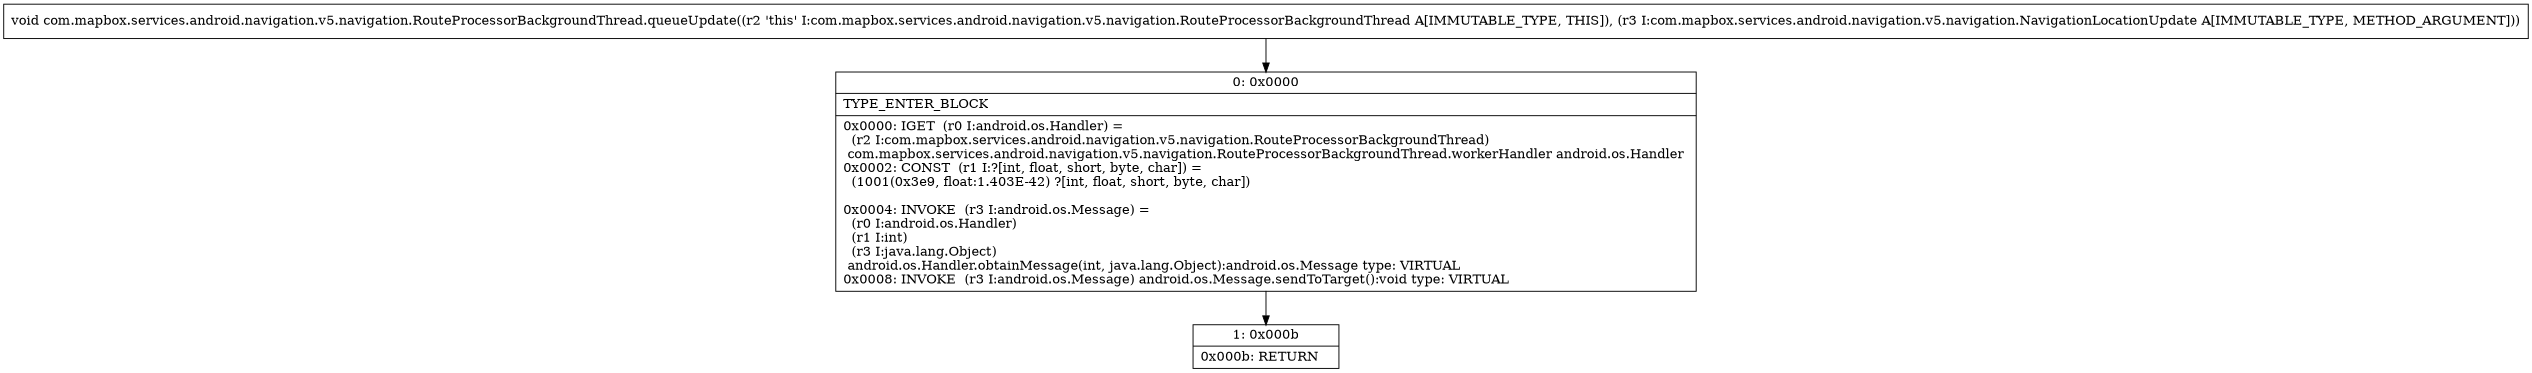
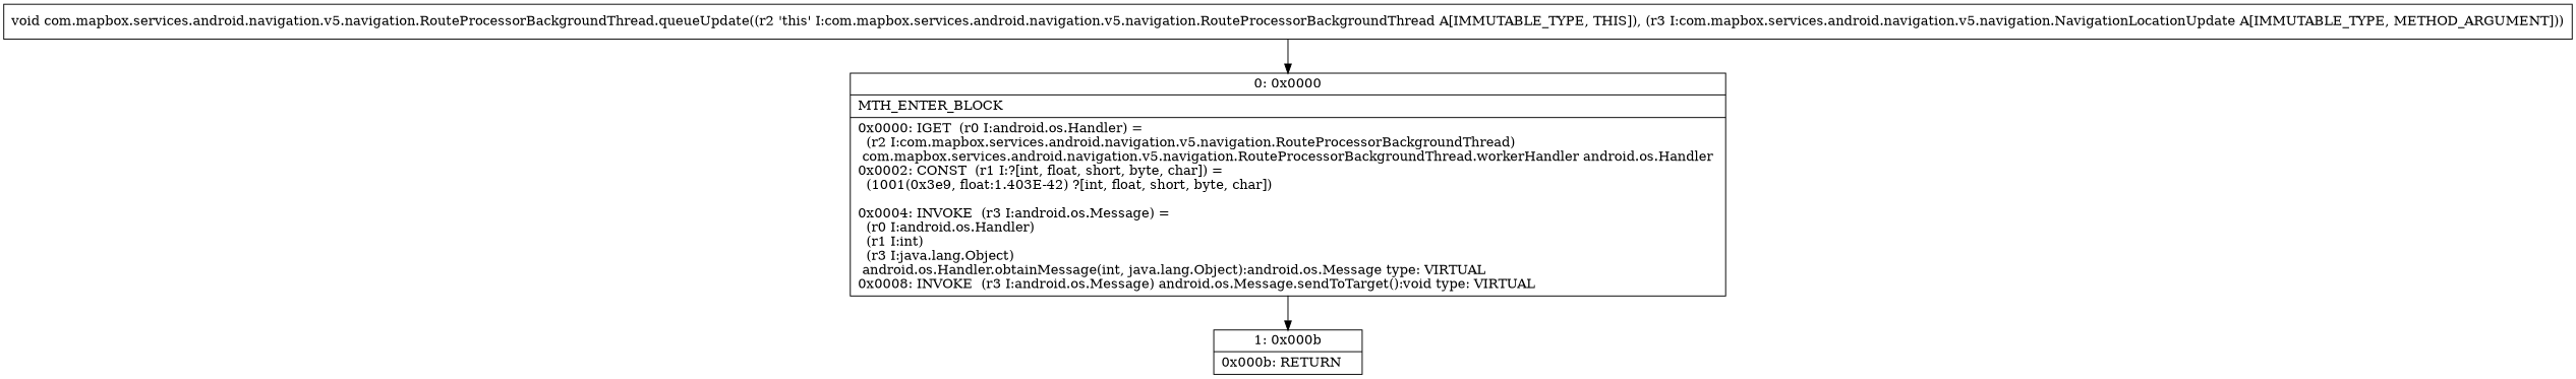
  digraph {
    node [shape=record]
-   n1 [label="{0\:\ 0x0000|TYPE_ENTER_BLOCK\l|0x0000: IGET  (r0 I:android.os.Handler) = \l  (r2 I:com.mapbox.services.android.navigation.v5.navigation.RouteProcessorBackgroundThread)\l com.mapbox.services.android.navigation.v5.navigation.RouteProcessorBackgroundThread.workerHandler android.os.Handler \l0x0002: CONST  (r1 I:?[int, float, short, byte, char]) = \l  (1001(0x3e9, float:1.403E\-42) ?[int, float, short, byte, char])\l \l0x0004: INVOKE  (r3 I:android.os.Message) = \l  (r0 I:android.os.Handler)\l  (r1 I:int)\l  (r3 I:java.lang.Object)\l android.os.Handler.obtainMessage(int, java.lang.Object):android.os.Message type: VIRTUAL \l0x0008: INVOKE  (r3 I:android.os.Message) android.os.Message.sendToTarget():void type: VIRTUAL \l}"]
+   n1 [label="{0\:\ 0x0000|MTH_ENTER_BLOCK\l|0x0000: IGET  (r0 I:android.os.Handler) = \l  (r2 I:com.mapbox.services.android.navigation.v5.navigation.RouteProcessorBackgroundThread)\l com.mapbox.services.android.navigation.v5.navigation.RouteProcessorBackgroundThread.workerHandler android.os.Handler \l0x0002: CONST  (r1 I:?[int, float, short, byte, char]) = \l  (1001(0x3e9, float:1.403E\-42) ?[int, float, short, byte, char])\l \l0x0004: INVOKE  (r3 I:android.os.Message) = \l  (r0 I:android.os.Handler)\l  (r1 I:int)\l  (r3 I:java.lang.Object)\l android.os.Handler.obtainMessage(int, java.lang.Object):android.os.Message type: VIRTUAL \l0x0008: INVOKE  (r3 I:android.os.Message) android.os.Message.sendToTarget():void type: VIRTUAL \l}"]
    n2 [label="{1\:\ 0x000b|0x000b: RETURN   \l}"]
    n3 [label="{void com.mapbox.services.android.navigation.v5.navigation.RouteProcessorBackgroundThread.queueUpdate((r2 'this' I:com.mapbox.services.android.navigation.v5.navigation.RouteProcessorBackgroundThread A[IMMUTABLE_TYPE, THIS]), (r3 I:com.mapbox.services.android.navigation.v5.navigation.NavigationLocationUpdate A[IMMUTABLE_TYPE, METHOD_ARGUMENT])) }"]
    n1 -> n2
    n3 -> n1
  }
